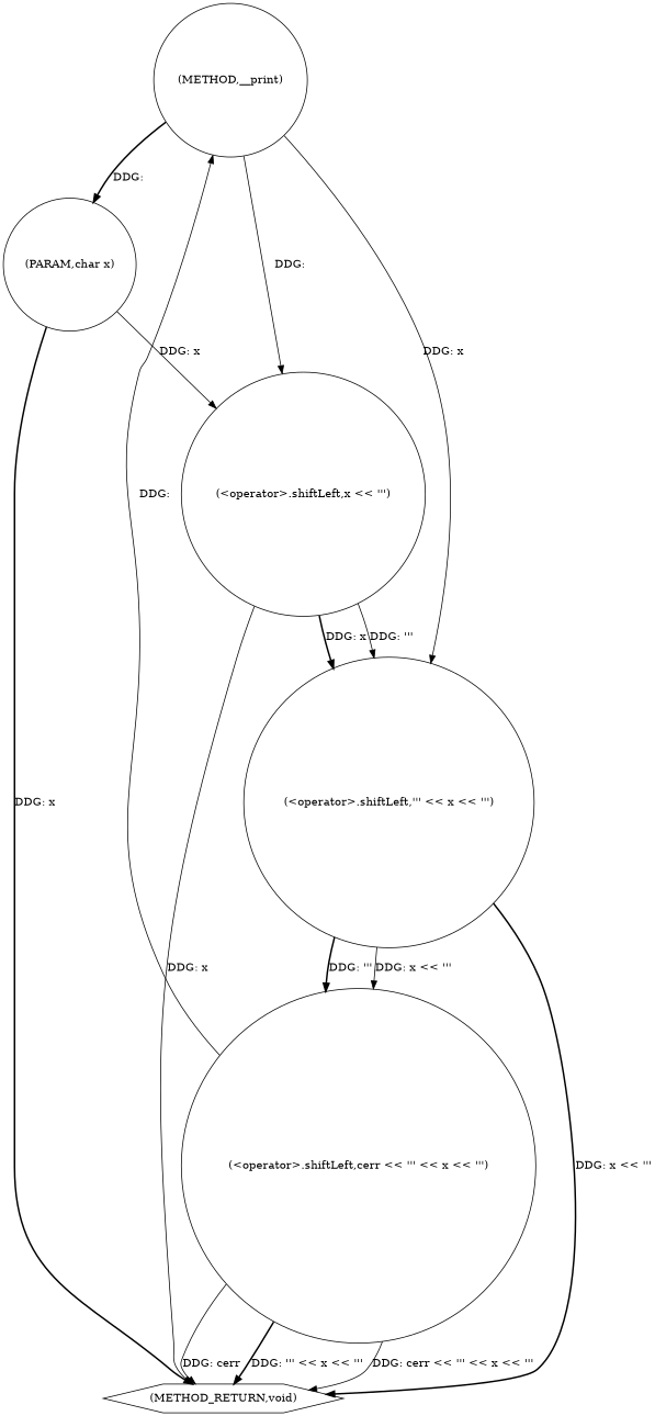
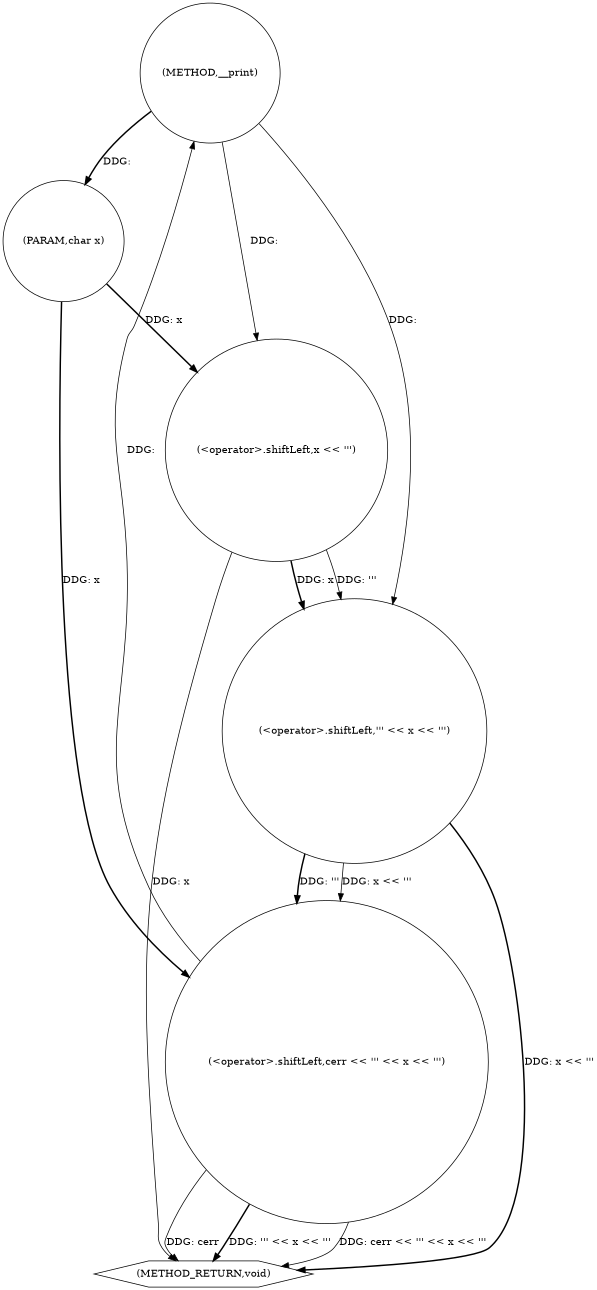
  digraph {
    node [shape=circle]
    edge [style=solid]
    n1 [label="(METHOD,__print)"]
    n2 [label="(PARAM,char x)"]
    n3 [label="(<operator>.shiftLeft,'\'' << x << '\'')"]
    n4 [label="(<operator>.shiftLeft,x << '\'')"]
    n5 [label="(METHOD_RETURN,void)" shape=hexagon]
    n6 [label="(<operator>.shiftLeft,cerr << '\'' << x << '\'')"]
    n1 -> n2 [label="DDG: " style=bold]
-   n1 -> n3 [label="DDG: x"]
+   n1 -> n3 [label="DDG: "]
    n1 -> n4 [label="DDG: "]
-   n2 -> n4 [label="DDG: x"]
-   n2 -> n5 [label="DDG: x" style=bold]
+   n2 -> n4 [label="DDG: x" style=bold]
+   n2 -> n6 [label="DDG: x" style=bold]
    n3 -> n5 [label="DDG: x << '\''" style=bold]
    n3 -> n6 [label="DDG: '\''" style=bold]
    n3 -> n6 [label="DDG: x << '\''"]
    n4 -> n3 [label="DDG: x" style=bold]
    n4 -> n3 [label="DDG: '\''"]
    n4 -> n5 [label="DDG: x"]
    n6 -> n1 [label="DDG: "]
    n6 -> n5 [label="DDG: '\'' << x << '\''" style=bold]
    n6 -> n5 [label="DDG: cerr << '\'' << x << '\''"]
    n6 -> n5 [label="DDG: cerr"]
  }
